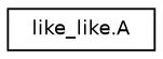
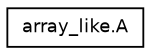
  digraph {
    rankdir=LR
-   n1 [color=black fillcolor=white fontname=Helvetica fontsize=10 height=0.2 label="like_like.A" shape=record style=filled width=0.4]
+   n1 [color=black fillcolor=white fontname=Helvetica fontsize=10 height=0.2 label="array_like.A" shape=record style=filled width=0.4]
  }
